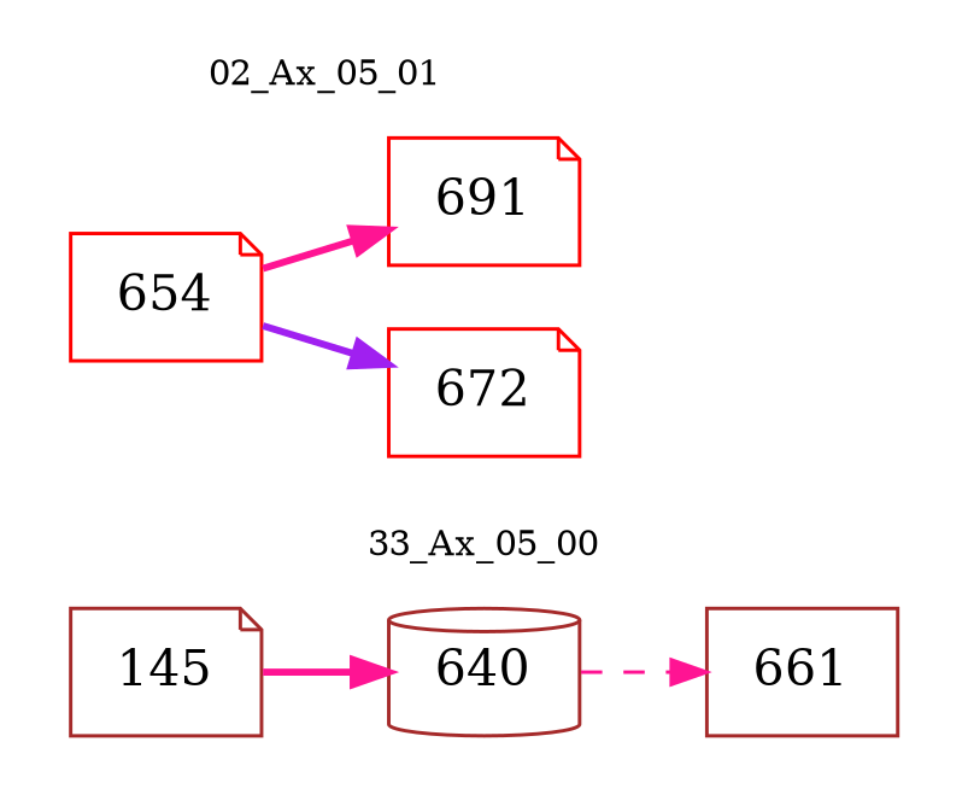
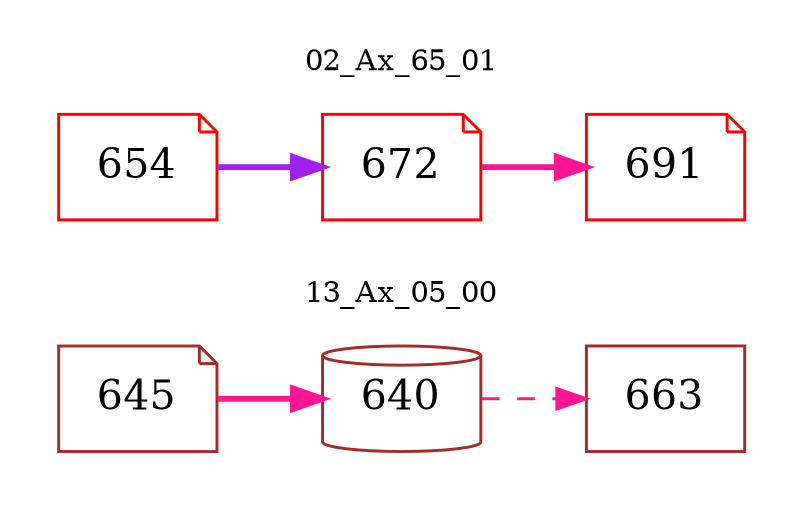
  digraph {
    rankdir=LR
    node [color=brown shape=note]
    edge [color=deeppink style=bold]
-   n1 [label=145]
+   n1 [label=645]
    n2 [label=640 shape=cylinder]
-   n3 [label=661 shape=box]
+   n3 [label=663 shape=box]
    n4 [color=red label=672]
    n5 [color=red label=654]
    n6 [color=red label=691]
    subgraph cluster_1 {
      color=white
      fontsize=10
-     label="33_Ax_05_00"
+     label="13_Ax_05_00"
      n1
      n2
      n3
    }
    subgraph cluster_2 {
      color=white
      fontsize=10
-     label="02_Ax_05_01"
+     label="02_Ax_65_01"
      n4
      n5
      n6
    }
    n1 -> n2
    n2 -> n3 [style=dashed]
    n5 -> n4 [color=purple]
-   n5 -> n6
+   n4 -> n6
  }
